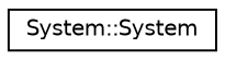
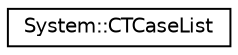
  digraph {
    rankdir=LR
-   n1 [color=black fillcolor=white fontname=Helvetica fontsize=10 height=0.2 label="System::System" shape=record style=filled width=0.4]
+   n1 [color=black fillcolor=white fontname=Helvetica fontsize=10 height=0.2 label="System::CTCaseList" shape=record style=filled width=0.4]
  }
